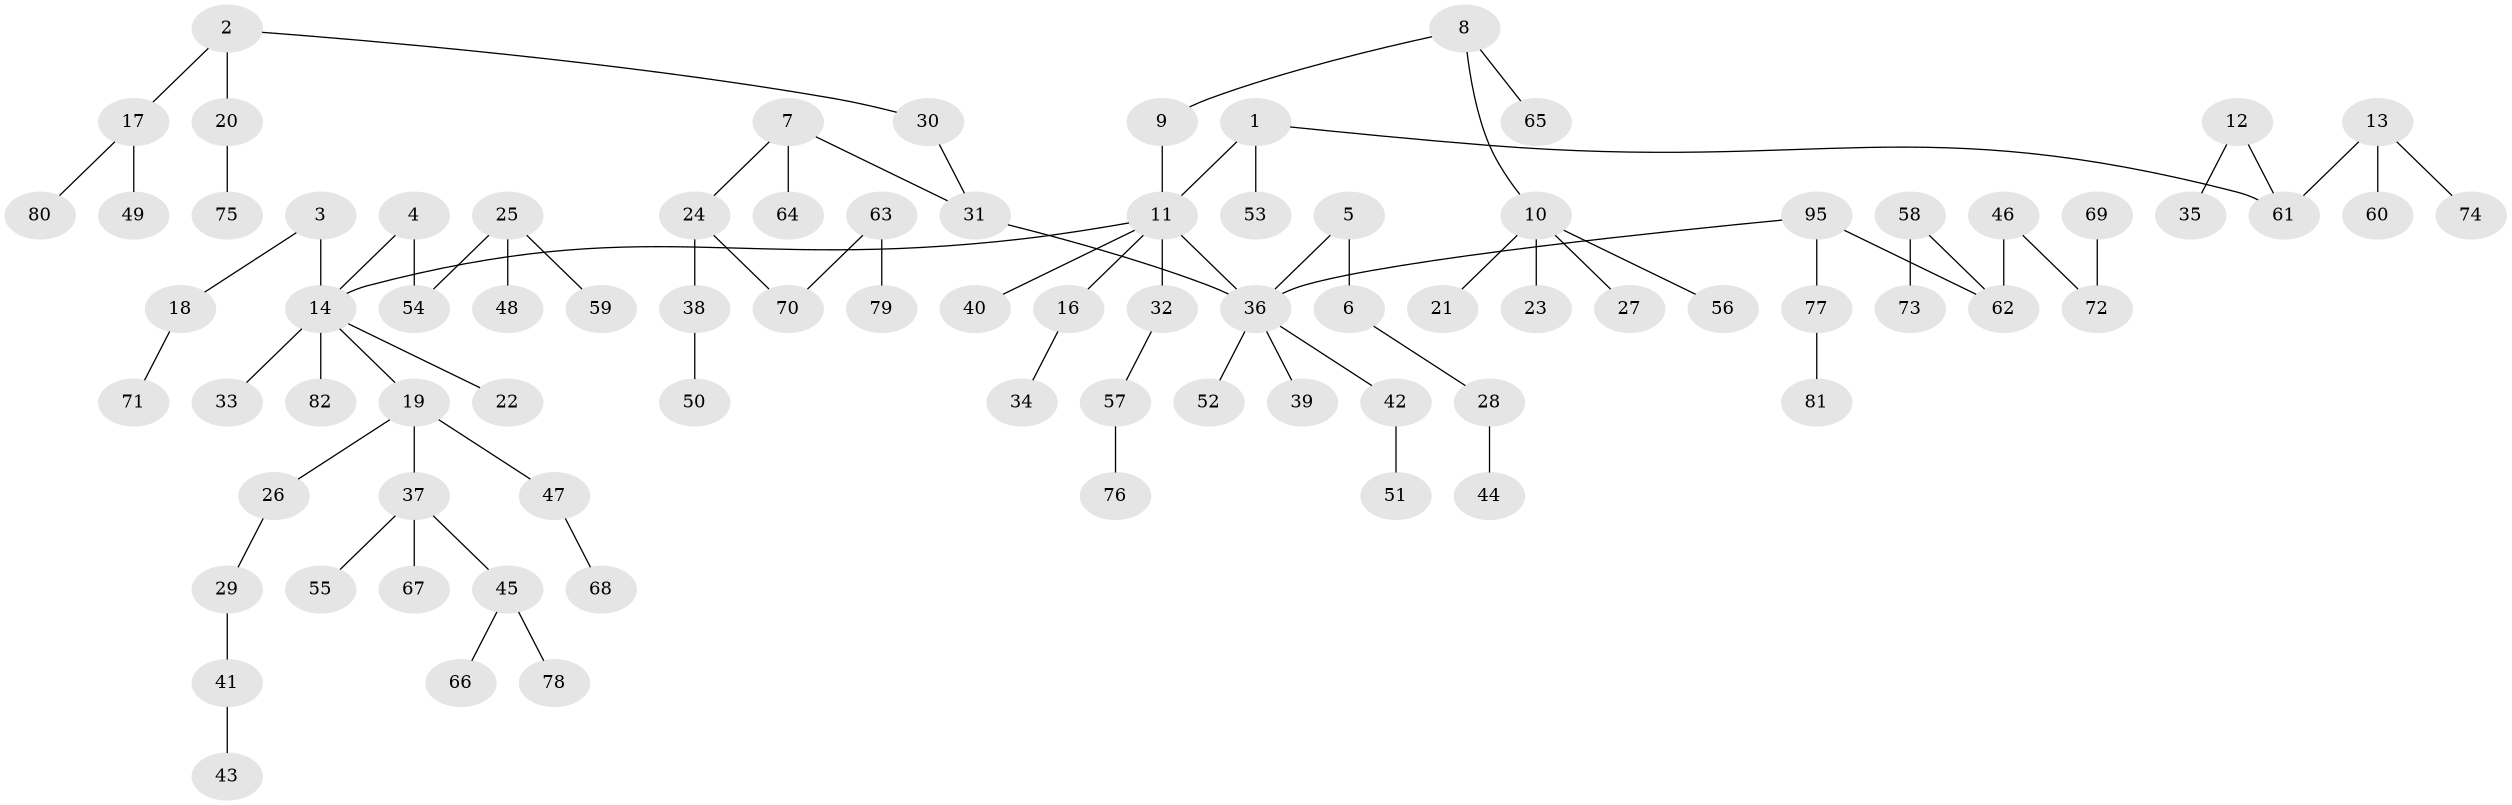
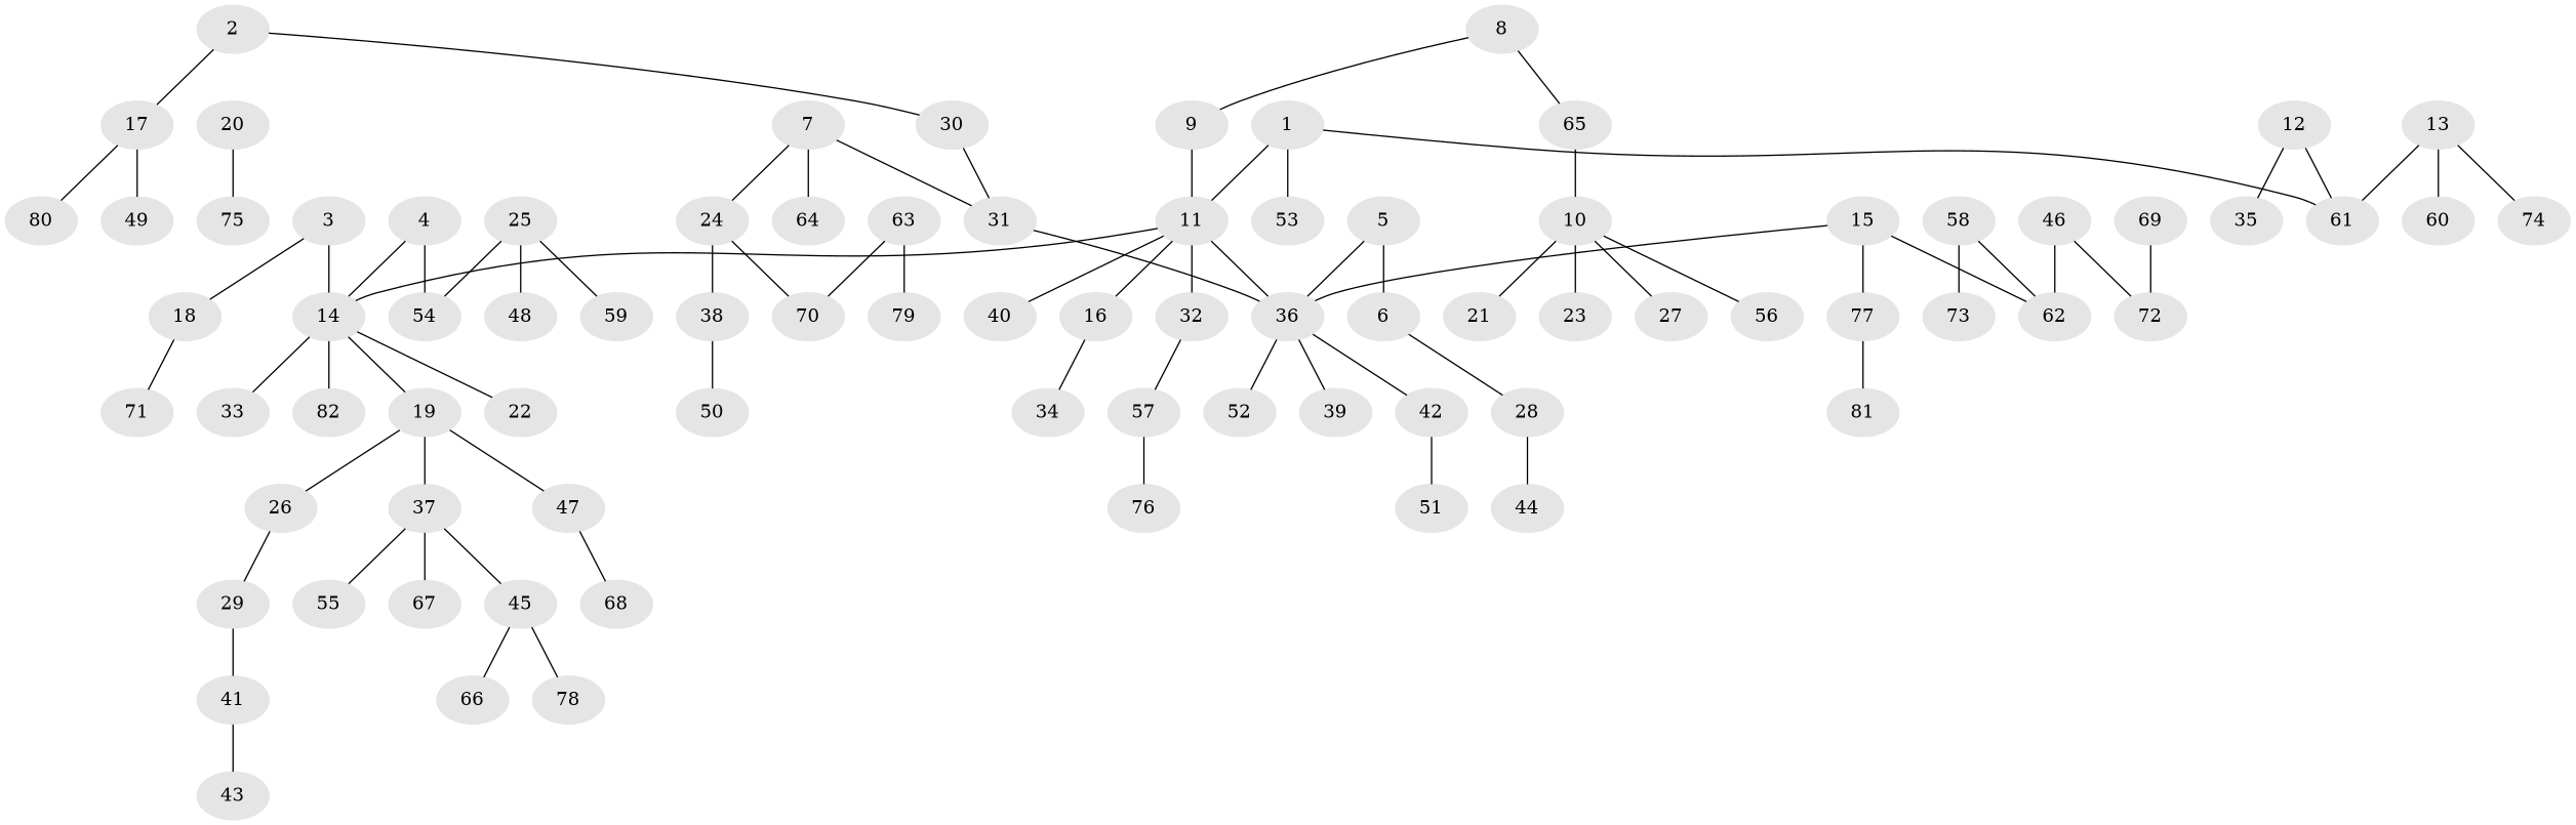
  graph {
    node [color=gray90 style=filled]
    edge [weight=1.0]
    1
    11
    53
    61
    14
    36
    16
    32
    40
    2
    17
    20
    30
    49
    80
    75
    31
    3
    18
    19
    22
    33
    82
    71
    4
    54
    5
    6
    28
    39
    42
    52
    44
    7
    24
    64
    38
    70
    8
    9
    10
    65
    21
    23
    27
    56
    34
    57
    12
    35
    13
    60
    74
    26
    37
    47
-   15 [label=95]
+   15
    62
    77
    81
    29
    45
    55
    67
    68
    50
    25
    48
    59
    41
    43
    76
    51
    66
    78
    46
    72
    58
    73
    63
    79
    69
    1 -- 11
    1 -- 53
    1 -- 61
    11 -- 14
    11 -- 36
    11 -- 16
    11 -- 32
    11 -- 40
    14 -- 19
    14 -- 22
    14 -- 33
    14 -- 82
    36 -- 39
    36 -- 42
    36 -- 52
    16 -- 34
    32 -- 57
    2 -- 17
-   2 -- 20
    2 -- 30
    17 -- 49
    17 -- 80
    20 -- 75
    30 -- 31
    31 -- 36
    3 -- 14
    3 -- 18
    18 -- 71
    19 -- 26
    19 -- 37
    19 -- 47
    4 -- 14
    4 -- 54
    5 -- 36
    5 -- 6
    6 -- 28
    28 -- 44
    42 -- 51
    7 -- 31
    7 -- 24
    7 -- 64
    24 -- 38
    24 -- 70
    38 -- 50
    8 -- 9
-   8 -- 10
+   65 -- 10
    8 -- 65
    9 -- 11
    10 -- 21
    10 -- 23
    10 -- 27
    10 -- 56
    57 -- 76
    12 -- 61
    12 -- 35
    13 -- 61
    13 -- 60
    13 -- 74
    26 -- 29
    37 -- 45
    37 -- 55
    37 -- 67
    47 -- 68
    15 -- 36
    15 -- 62
    15 -- 77
    77 -- 81
    29 -- 41
    45 -- 66
    45 -- 78
    25 -- 54
    25 -- 48
    25 -- 59
    41 -- 43
    46 -- 62
    46 -- 72
    58 -- 62
    58 -- 73
    63 -- 70
    63 -- 79
    69 -- 72
  }
